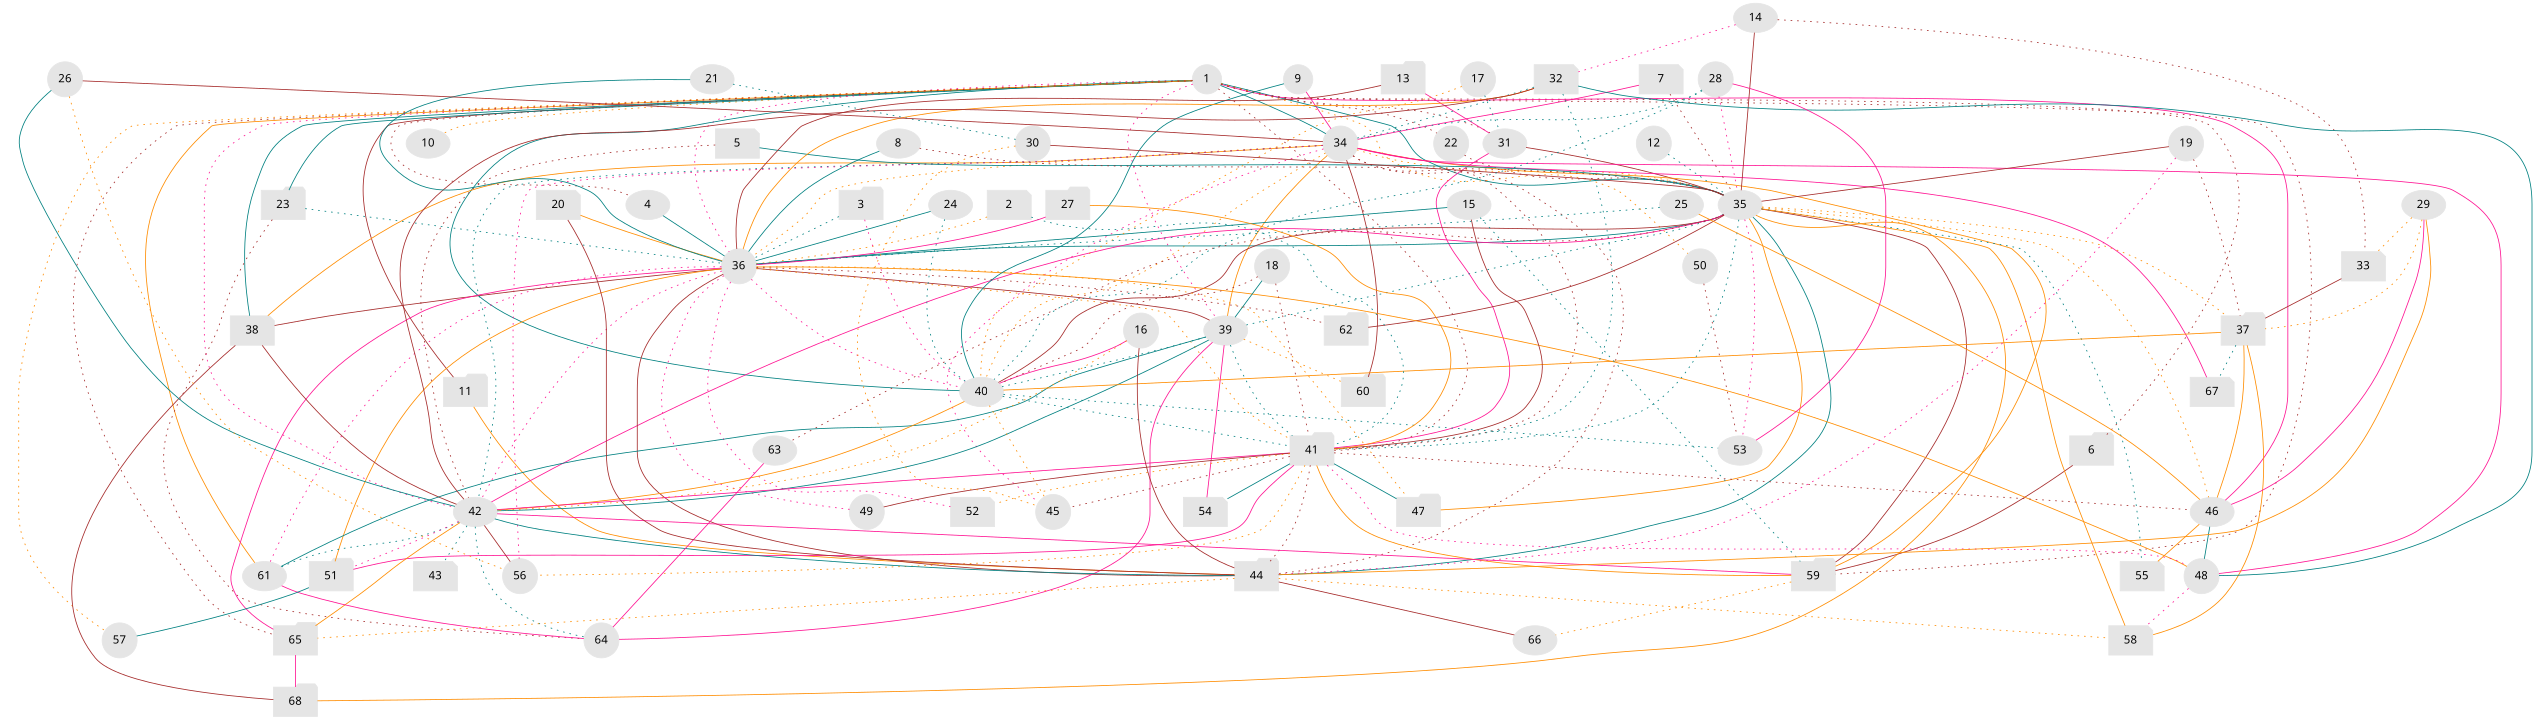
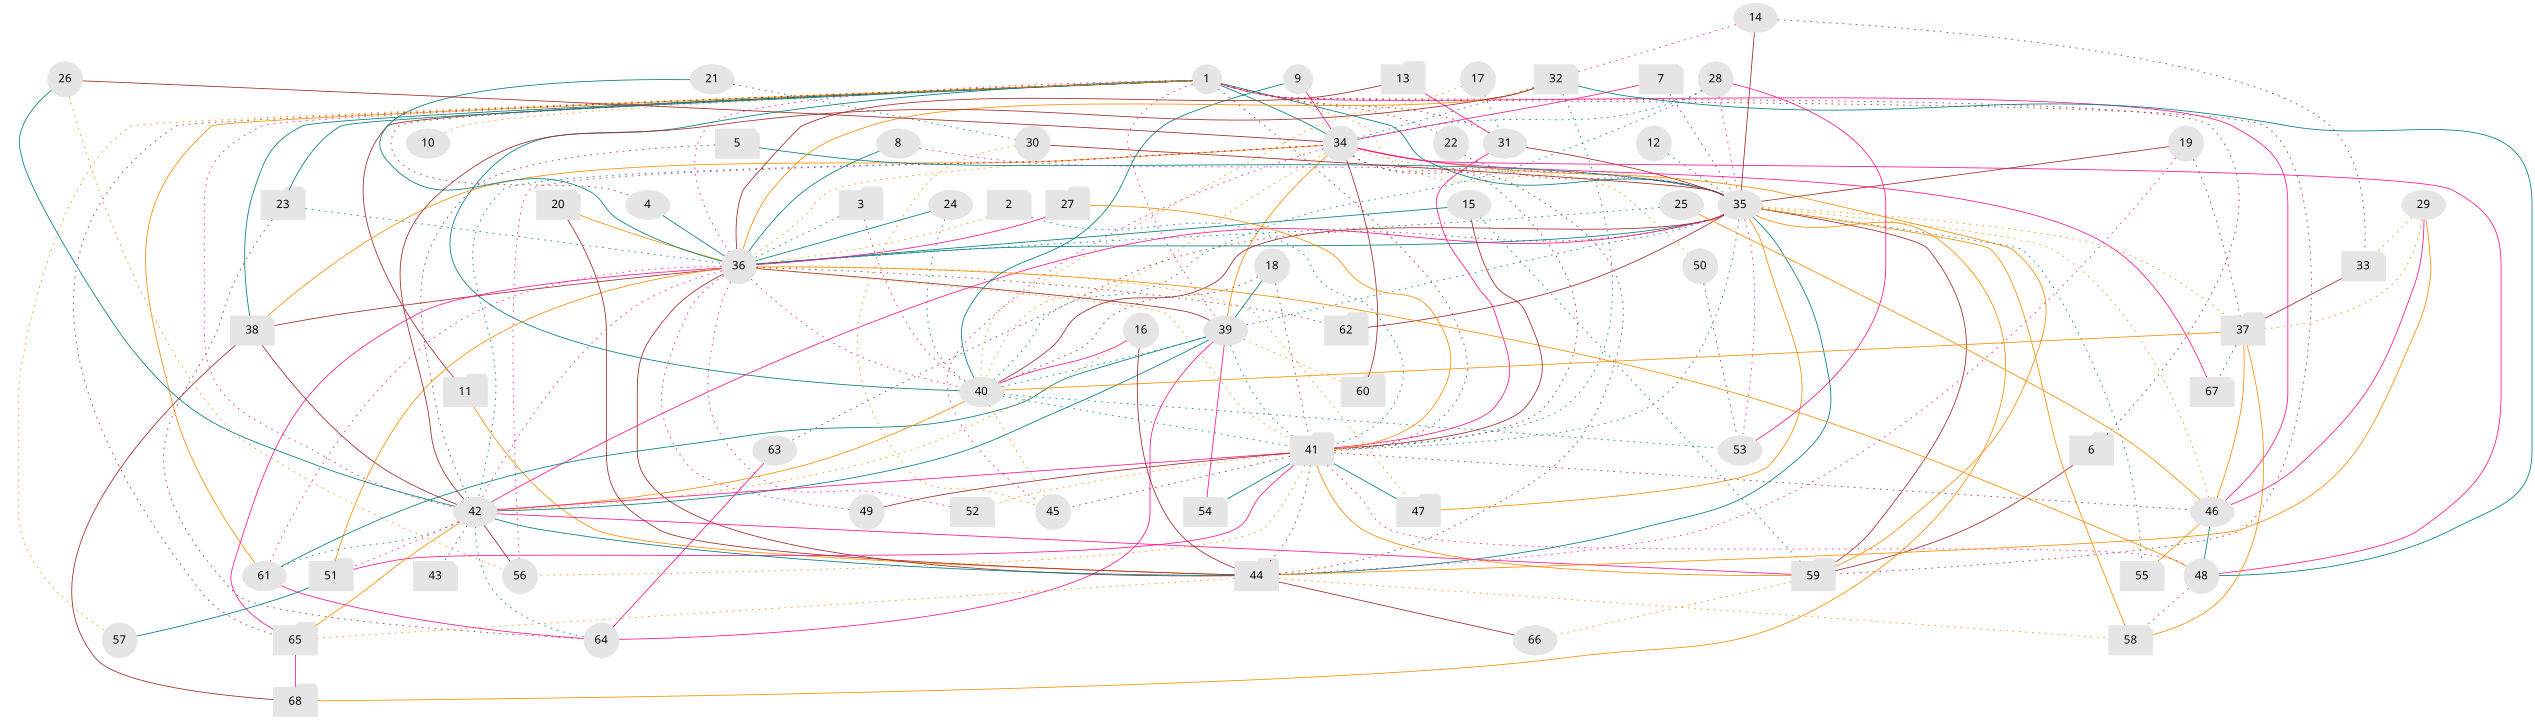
  graph {
    fontname="Noto Sans"
    node [color=gray90 fontname="Noto Sans" shape=circle style=filled]
    edge [color=teal fontname="Noto Sans" style=solid weight=1.0]
    4 [shape=ellipse]
    1
    6 [shape=folder]
    10 [shape=ellipse]
    11 [shape=folder]
    22
    23 [shape=folder]
    31 [shape=ellipse]
    34
    35 [shape=ellipse]
    36
    38 [shape=note]
    39 [shape=ellipse]
    40 [shape=ellipse]
    41 [shape=folder]
    42 [shape=ellipse]
    46 [shape=ellipse]
    50
    57
    59 [shape=folder]
    61 [shape=ellipse]
    65 [shape=folder]
    44 [shape=folder]
    64
    56
    45
    48
    60 [shape=folder]
    67 [shape=note]
    37 [shape=folder]
    53 [shape=ellipse]
    47 [shape=folder]
    55 [shape=note]
    58 [shape=note]
    62 [shape=folder]
    63 [shape=ellipse]
    68 [shape=folder]
    49
    51 [shape=folder]
    52 [shape=note]
    54 [shape=note]
    43 [shape=note]
    66 [shape=ellipse]
    2 [shape=note]
    3 [shape=folder]
    5 [shape=note]
    7 [shape=note]
    8 [shape=ellipse]
    9
    12
    13 [shape=folder]
    14 [shape=ellipse]
    32 [shape=note]
    33 [shape=note]
    15 [shape=ellipse]
    16
    17
    18
    19
    20 [shape=note]
    21 [shape=ellipse]
    30
    24 [shape=ellipse]
    25 [shape=ellipse]
    26
    27 [shape=folder]
    28
    29 [shape=ellipse]
    4 -- 36
    1 -- 4 [color=brown style=dotted]
    1 -- 6 [color=brown style=dotted]
    1 -- 10 [color=darkorange style=dotted weight=2.0]
    1 -- 11 [color=brown]
    1 -- 22 [color=brown style=dotted]
    1 -- 23
    1 -- 31 [color=brown style=dotted]
    1 -- 34 [weight=3.0]
    1 -- 35 [weight=3.0]
    1 -- 36 [color=deeppink style=dotted weight=2.0]
    1 -- 38
    1 -- 39 [color=deeppink style=dotted weight=2.0]
    1 -- 40 [weight=2.0]
    1 -- 41 [color=brown style=dotted weight=5.0]
    1 -- 42 [color=deeppink style=dotted weight=2.0]
    1 -- 46 [color=deeppink]
    1 -- 50 [color=darkorange style=dotted]
    1 -- 57 [color=darkorange style=dotted]
    1 -- 59 [color=brown style=dotted]
    1 -- 61 [color=darkorange]
    1 -- 65 [color=brown style=dotted]
    6 -- 59 [color=brown]
    11 -- 44 [color=darkorange]
    22 -- 35 [color=brown style=dotted]
    23 -- 36 [style=dotted weight=2.0]
    23 -- 64 [color=brown style=dotted]
    31 -- 35 [color=brown]
    31 -- 41 [color=deeppink]
    34 -- 35 [color=darkorange style=dotted]
    34 -- 36 [color=darkorange style=dotted]
    34 -- 38 [color=darkorange]
    34 -- 39 [color=darkorange]
    34 -- 40 [color=darkorange style=dotted weight=2.0]
    34 -- 41 [color=brown style=dotted weight=2.0]
    34 -- 42 [style=dotted weight=2.0]
    34 -- 59 [color=darkorange]
    34 -- 44 [color=brown style=dotted]
    34 -- 56 [color=deeppink style=dotted]
    34 -- 45 [color=deeppink style=dotted]
    34 -- 48 [color=deeppink]
    34 -- 60 [color=brown]
    34 -- 67 [color=deeppink]
    35 -- 36
    35 -- 39 [style=dotted weight=3.0]
    35 -- 40 [color=brown weight=2.0]
    35 -- 41 [style=dotted weight=3.0]
    35 -- 42 [color=deeppink]
    35 -- 46 [color=darkorange style=dotted]
    35 -- 59 [color=brown weight=2.0]
    35 -- 44
    35 -- 37 [color=darkorange style=dotted]
    35 -- 53 [color=deeppink style=dotted]
    35 -- 47 [color=darkorange]
    35 -- 55 [style=dotted]
    35 -- 58 [color=darkorange]
    35 -- 62 [color=brown]
    35 -- 63 [color=brown style=dotted]
    35 -- 68 [color=darkorange]
    36 -- 38 [color=brown]
    36 -- 39 [color=brown]
    36 -- 40 [color=deeppink style=dotted weight=2.0]
    36 -- 41 [color=darkorange style=dotted weight=3.0]
    36 -- 42 [color=deeppink style=dotted]
    36 -- 61 [color=deeppink style=dotted weight=2.0]
    36 -- 65 [color=deeppink]
    36 -- 44 [color=brown weight=2.0]
    36 -- 48 [color=darkorange]
    36 -- 47 [color=darkorange style=dotted]
    36 -- 62 [color=brown style=dotted]
    36 -- 49 [color=deeppink style=dotted]
    36 -- 51 [color=darkorange weight=2.0]
    36 -- 52 [color=deeppink style=dotted]
    38 -- 42 [color=brown]
    38 -- 68 [color=brown]
    39 -- 40 [style=dotted weight=2.0]
    39 -- 41 [style=dotted weight=2.0]
    39 -- 42 [weight=2.0]
    39 -- 61
    39 -- 64 [color=deeppink weight=2.0]
    39 -- 60 [color=darkorange style=dotted]
    39 -- 54 [color=deeppink]
    40 -- 41 [style=dotted weight=2.0]
    40 -- 42 [color=darkorange]
    40 -- 45 [color=darkorange style=dotted]
    40 -- 53 [style=dotted]
    41 -- 42 [color=deeppink weight=3.0]
    41 -- 46 [color=brown style=dotted]
    41 -- 59 [color=darkorange weight=2.0]
    41 -- 44 [color=brown style=dotted]
    41 -- 56 [color=darkorange style=dotted]
    41 -- 45 [color=brown style=dotted]
    41 -- 48 [color=deeppink style=dotted]
    41 -- 47
    41 -- 49 [color=brown]
    41 -- 51 [color=deeppink]
    41 -- 52 [color=darkorange style=dotted]
    41 -- 54
    42 -- 59 [color=deeppink]
    42 -- 61 [style=dotted]
    42 -- 65 [color=darkorange]
    42 -- 44
    42 -- 64 [style=dotted]
    42 -- 56 [color=brown]
    42 -- 51 [color=deeppink style=dotted weight=2.0]
    42 -- 43 [style=dotted]
    46 -- 48
    46 -- 55 [color=darkorange]
    50 -- 53 [color=brown style=dotted]
    59 -- 66 [color=darkorange style=dotted]
    61 -- 64 [color=deeppink]
    65 -- 68 [color=deeppink]
    44 -- 65 [color=darkorange style=dotted]
    44 -- 58 [color=darkorange style=dotted]
    44 -- 66 [color=brown]
    48 -- 58 [color=deeppink style=dotted]
    37 -- 40 [color=darkorange]
    37 -- 46 [color=darkorange weight=2.0]
    37 -- 67 [style=dotted]
    37 -- 58 [color=darkorange]
    63 -- 64 [color=deeppink]
    51 -- 57
    2 -- 36 [color=darkorange style=dotted]
    2 -- 41 [style=dotted]
    3 -- 36 [style=dotted]
    3 -- 40 [color=deeppink style=dotted]
    5 -- 35
    5 -- 42 [color=brown style=dotted]
    7 -- 34 [color=deeppink]
    7 -- 35 [color=brown style=dotted]
-   8 -- 35 [color=brown style=dotted]
+   8 -- 35 [color=deeppink style=dotted]
    8 -- 36
    9 -- 34 [color=deeppink]
    9 -- 40
    12 -- 35 [style=dotted]
    13 -- 31 [color=deeppink]
    13 -- 36 [color=brown]
    14 -- 35 [color=brown]
    14 -- 32 [color=deeppink style=dotted]
    14 -- 33 [color=brown style=dotted]
    32 -- 34 [style=dotted]
    32 -- 36 [color=darkorange]
    32 -- 41 [style=dotted]
    32 -- 42 [color=brown]
    32 -- 48
    33 -- 37 [color=brown]
    15 -- 36
    15 -- 41 [color=brown]
    15 -- 59 [style=dotted]
    16 -- 40 [color=deeppink]
    16 -- 42 [color=darkorange style=dotted]
    16 -- 44 [color=brown]
    17 -- 31 [style=dotted]
    17 -- 40 [color=darkorange style=dotted]
    18 -- 39
    18 -- 40 [color=brown style=dotted]
    18 -- 41 [color=brown style=dotted]
    19 -- 35 [color=brown]
    19 -- 44 [color=deeppink style=dotted]
    19 -- 37 [color=brown style=dotted]
    20 -- 36 [color=darkorange]
    20 -- 44 [color=brown]
    21 -- 36
    21 -- 30 [style=dotted]
    30 -- 35 [color=brown weight=2.0]
    30 -- 45 [color=darkorange style=dotted]
    24 -- 36
    24 -- 40 [style=dotted]
    25 -- 36 [style=dotted]
    25 -- 46 [color=darkorange]
    26 -- 34 [color=brown]
    26 -- 42
    26 -- 56 [color=darkorange style=dotted]
    27 -- 36 [color=deeppink]
    27 -- 41 [color=darkorange]
    28 -- 34 [style=dotted]
    28 -- 35 [color=deeppink style=dotted]
    28 -- 40 [style=dotted]
    28 -- 53 [color=deeppink]
    29 -- 46 [color=deeppink]
    29 -- 44 [color=darkorange]
    29 -- 37 [color=darkorange style=dotted]
    29 -- 33 [color=darkorange style=dotted]
  }
